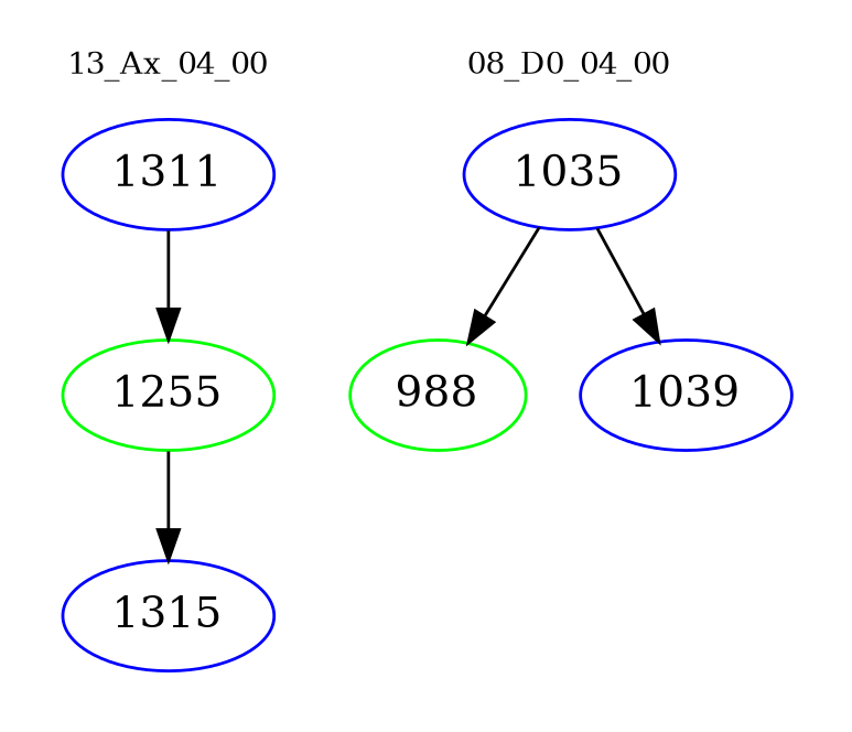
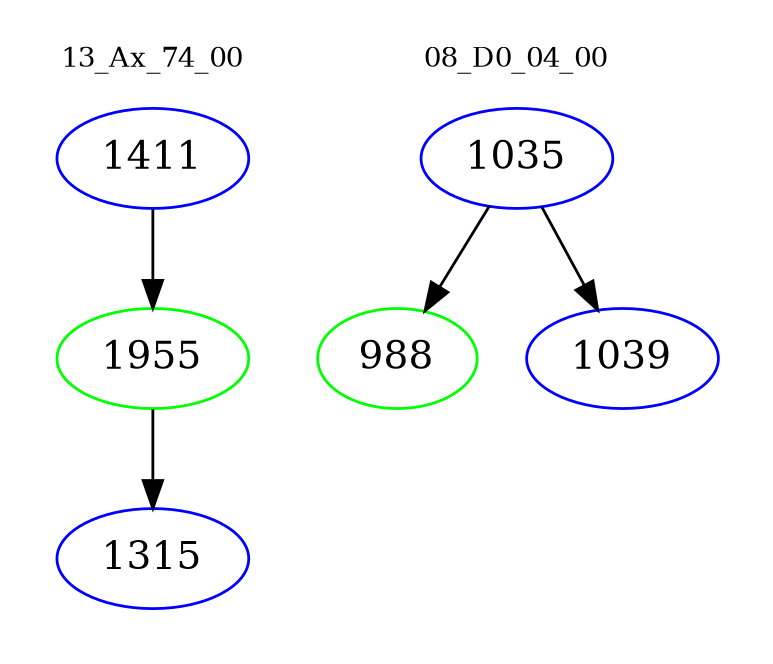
  digraph {
    node [color=blue]
    edge [color=black]
-   n1 [label=1311]
-   n2 [color=green label=1255]
+   n1 [label=1411]
+   n2 [color=green label=1955]
    n3 [label=1315]
    n4 [label=1035]
    n5 [color=green label=988]
    n6 [label=1039]
    subgraph cluster_1 {
      color=white
      fontsize=10
-     label="13_Ax_04_00"
+     label="13_Ax_74_00"
      n1
      n2
      n3
    }
    subgraph cluster_2 {
      color=white
      fontsize=10
      label="08_D0_04_00"
      n4
      n5
      n6
    }
    n1 -> n2
    n2 -> n3
    n4 -> n5
    n4 -> n6
  }
